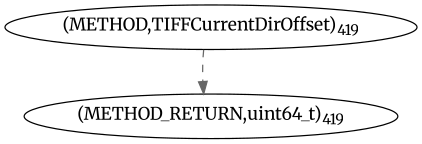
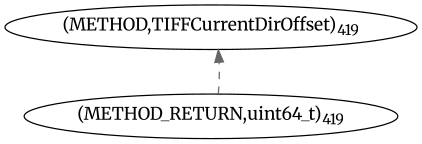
  digraph {
    fontname=Merriweather
    node [fontname=Merriweather]
    n1 [label=<(METHOD,TIFFCurrentDirOffset)<SUB>419</SUB>>]
    n2 [label=<(METHOD_RETURN,uint64_t)<SUB>419</SUB>>]
-   n1 -> n2 [color=gray40 style=dashed fontname=Merriweather]
+   n2 -> n1 [color=gray40 style=dashed fontname=Merriweather]
  }
